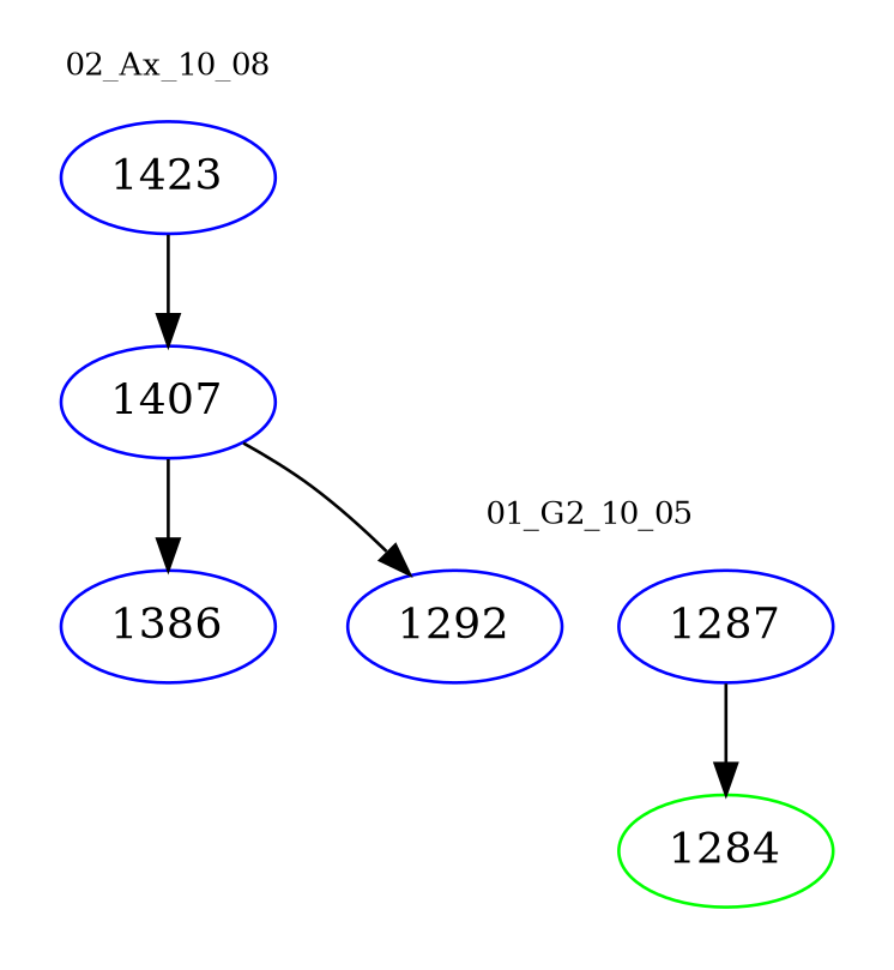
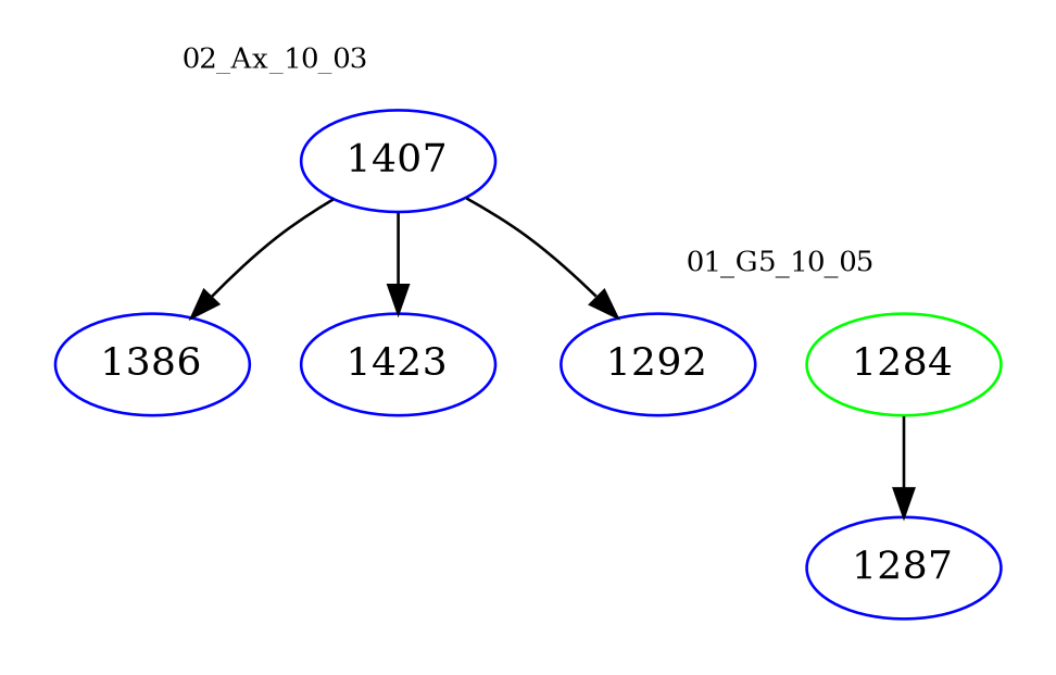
  digraph {
    node [color=blue]
    edge [color=black]
    n1 [label=1407]
    n2 [label=1386]
    n3 [label=1423]
    n4 [label=1287]
    n5 [color=green label=1284]
    n6 [label=1292]
    subgraph cluster_1 {
      color=white
      fontsize=10
-     label="02_Ax_10_08"
+     label="02_Ax_10_03"
      n1
      n2
      n3
    }
    subgraph cluster_2 {
      color=white
      fontsize=10
-     label="01_G2_10_05"
+     label="01_G5_10_05"
      n4
      n5
      n6
    }
    n1 -> n2
-   n3 -> n1
+   n1 -> n3
    n1 -> n6
-   n4 -> n5
+   n5 -> n4
  }
